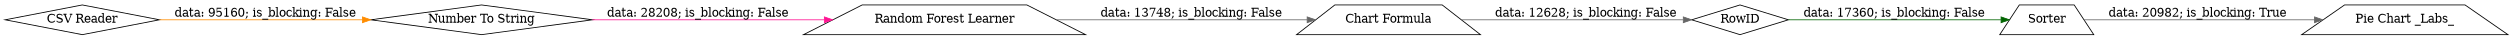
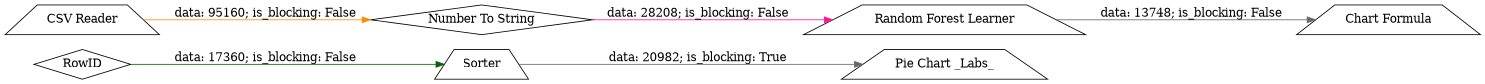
  digraph {
    rankdir=LR
    node [shape=trapezium]
    edge [color=gray40]
    n1 [label="Pie Chart _Labs_"]
    n2 [label="Chart Formula"]
    n3 [label=RowID shape=diamond]
    n4 [label=Sorter]
-   n5 [label="CSV Reader" shape=diamond]
+   n5 [label="CSV Reader"]
    n6 [label="Number To String" shape=diamond]
    n7 [label="Random Forest Learner"]
-   n2 -> n3 [label="data: 12628; is_blocking: False"]
    n3 -> n4 [color=darkgreen label="data: 17360; is_blocking: False"]
    n4 -> n1 [label="data: 20982; is_blocking: True"]
    n5 -> n6 [color=darkorange label="data: 95160; is_blocking: False"]
    n6 -> n7 [color=deeppink label="data: 28208; is_blocking: False"]
    n7 -> n2 [label="data: 13748; is_blocking: False"]
  }
